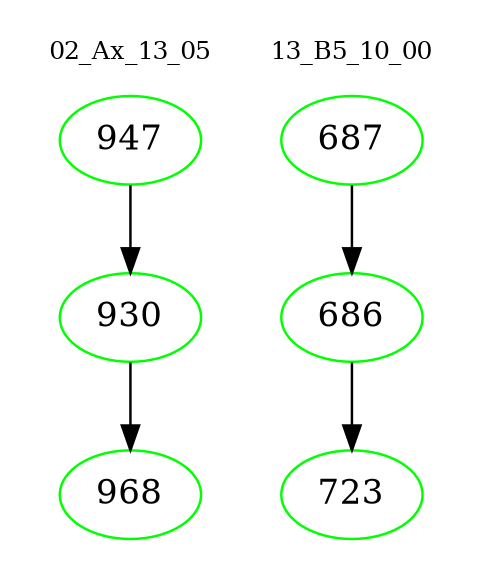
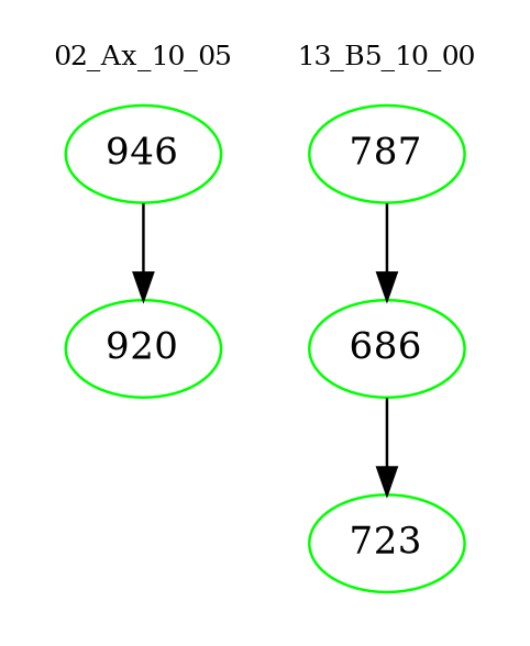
  digraph {
    node [color=green]
    edge [color=black]
-   n1 [label=947]
-   n2 [label=930]
-   n3 [label=968]
-   n4 [label=687]
+   n1 [label=946]
+   n2 [label=920]
+   n4 [label=787]
    n5 [label=686]
    n6 [label=723]
    subgraph cluster_1 {
      color=white
      fontsize=10
-     label="02_Ax_13_05"
+     label="02_Ax_10_05"
      n1
      n2
-     n3
    }
    subgraph cluster_2 {
      color=white
      fontsize=10
      label="13_B5_10_00"
      n4
      n5
      n6
    }
    n1 -> n2
-   n2 -> n3
    n4 -> n5
    n5 -> n6
  }
